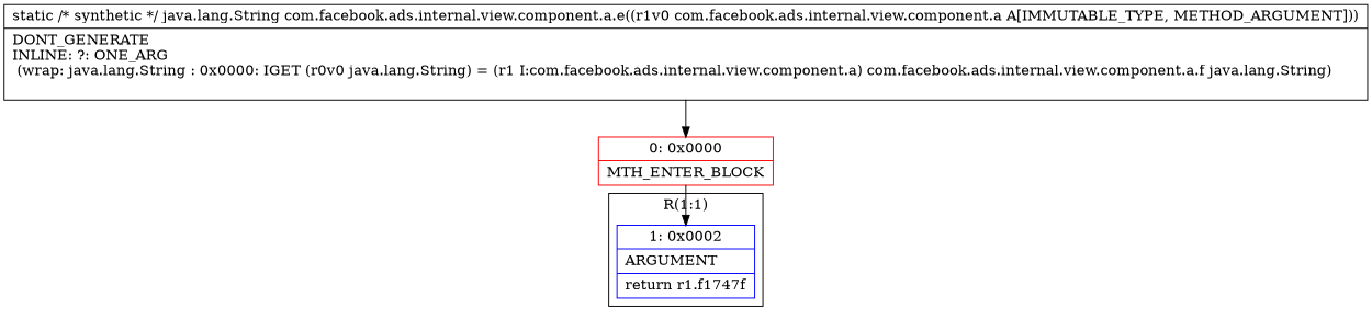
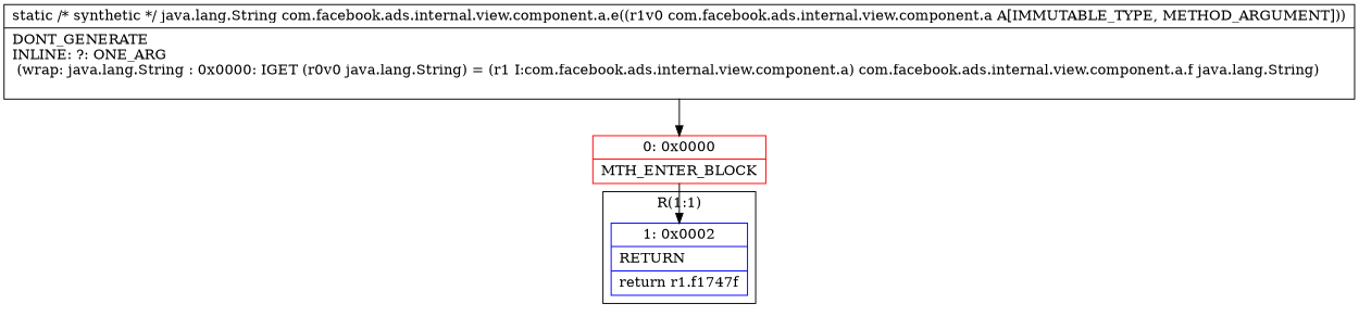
  digraph {
    node [shape=record]
-   n1 [color=blue label="{1\:\ 0x0002|ARGUMENT\l|return r1.f1747f\l}"]
+   n1 [color=blue label="{1\:\ 0x0002|RETURN\l|return r1.f1747f\l}"]
    n2 [color=red label="{0\:\ 0x0000|MTH_ENTER_BLOCK\l}"]
    n3 [label="{static \/* synthetic *\/ java.lang.String com.facebook.ads.internal.view.component.a.e((r1v0 com.facebook.ads.internal.view.component.a A[IMMUTABLE_TYPE, METHOD_ARGUMENT]))  | DONT_GENERATE\lINLINE: ?: ONE_ARG  \l  (wrap: java.lang.String : 0x0000: IGET  (r0v0 java.lang.String) = (r1 I:com.facebook.ads.internal.view.component.a) com.facebook.ads.internal.view.component.a.f java.lang.String)\l\l}"]
    subgraph cluster_1 {
      label="R(1:1)"
      n1
    }
    n2 -> n1
    n3 -> n2
  }
